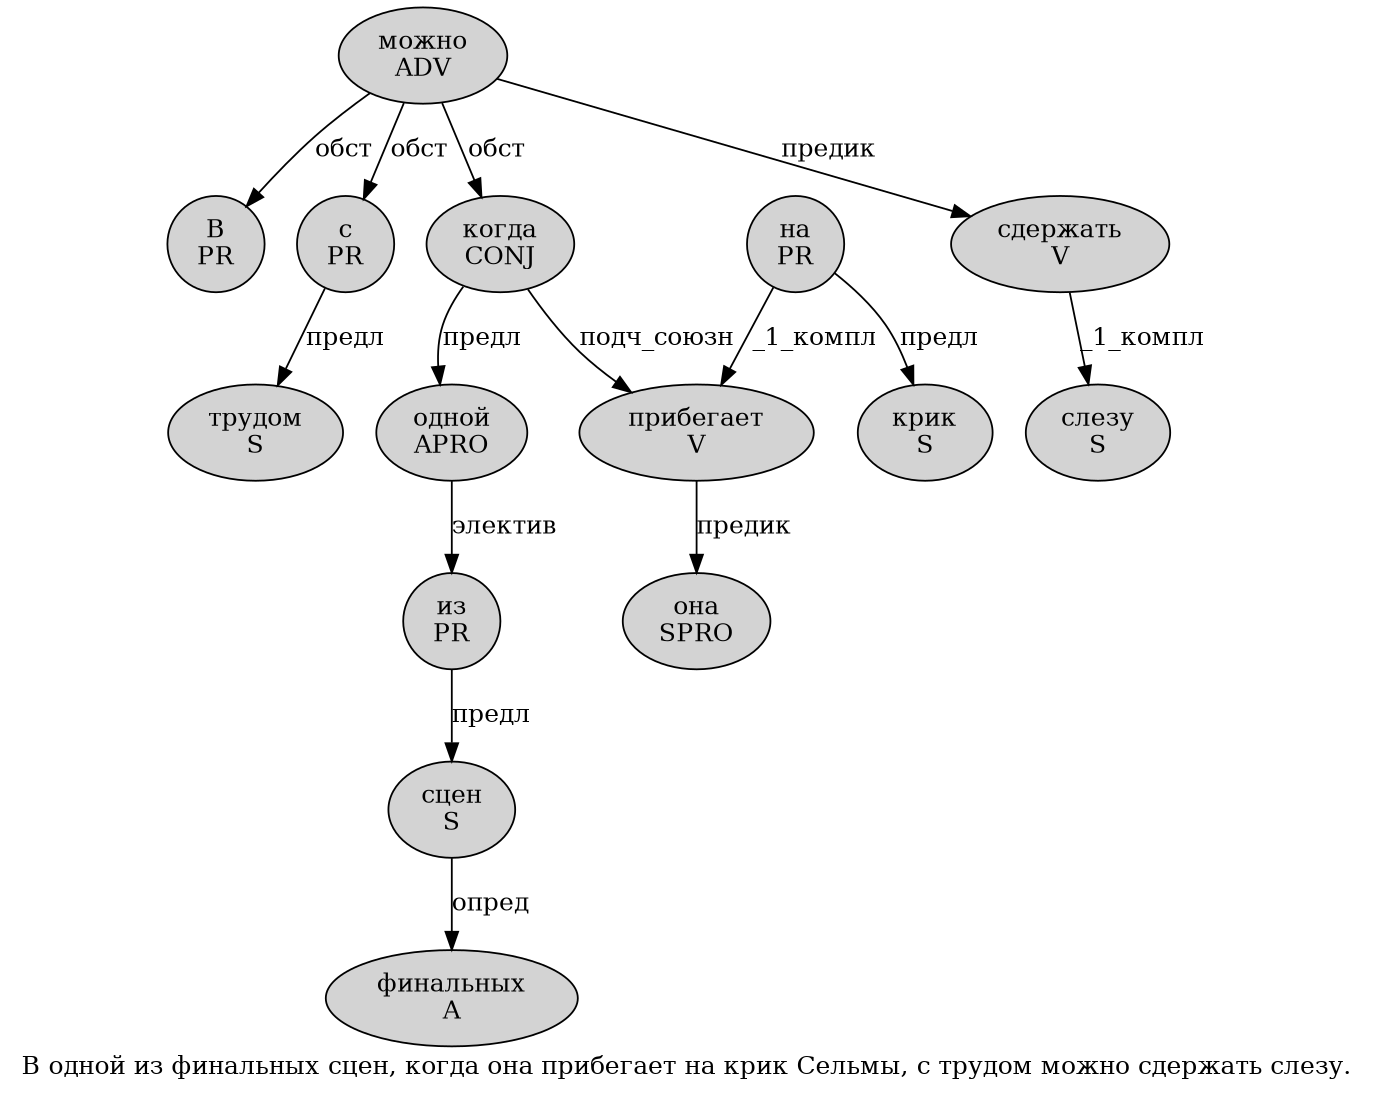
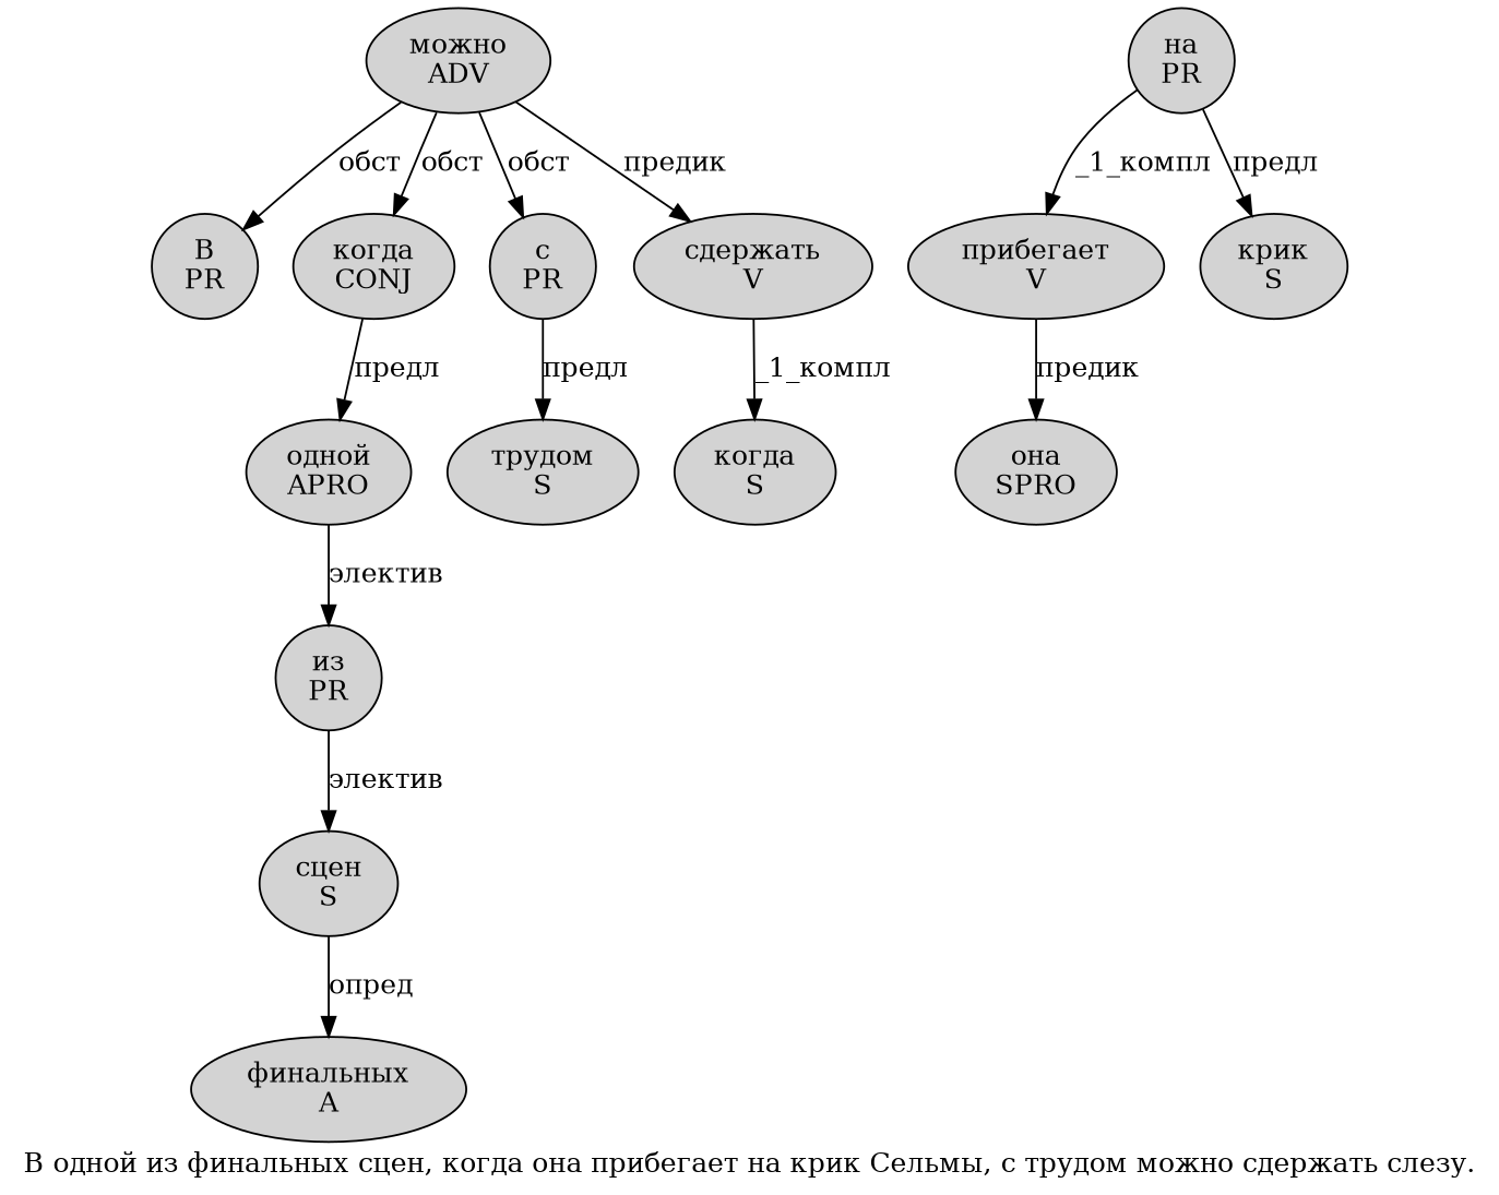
  digraph {
    label="В одной из финальных сцен, когда она прибегает на крик Сельмы, с трудом можно сдержать слезу."
    node [fillcolor=lightgray penwidth=1 shape=ellipse style=filled]
    n1 [label="В\nPR"]
    n2 [label="одной\nAPRO"]
    n3 [label="из\nPR"]
    n4 [label="сцен\nS"]
    n5 [label="финальных\nA"]
    n6 [label="когда\nCONJ"]
    n7 [label="прибегает\nV"]
    n8 [label="она\nSPRO"]
    n9 [label="на\nPR"]
    n10 [label="крик\nS"]
    n11 [label="с\nPR"]
    n12 [label="трудом\nS"]
    n13 [label="можно\nADV"]
    n14 [label="сдержать\nV"]
-   n15 [label="слезу\nS"]
+   n15 [label="когда\nS"]
    n2 -> n3 [label="электив"]
-   n3 -> n4 [label="предл"]
+   n3 -> n4 [label="электив"]
    n4 -> n5 [label="опред"]
    n6 -> n2 [label="предл"]
-   n6 -> n7 [label="подч_союзн"]
    n7 -> n8 [label="предик"]
    n9 -> n7 [label="_1_компл"]
    n9 -> n10 [label="предл"]
    n11 -> n12 [label="предл"]
    n13 -> n1 [label="обст"]
    n13 -> n6 [label="обст"]
    n13 -> n11 [label="обст"]
    n13 -> n14 [label="предик"]
    n14 -> n15 [label="_1_компл"]
  }
